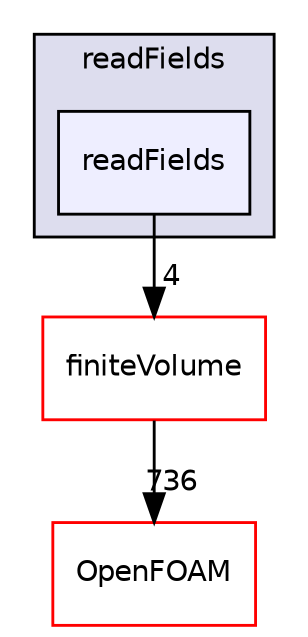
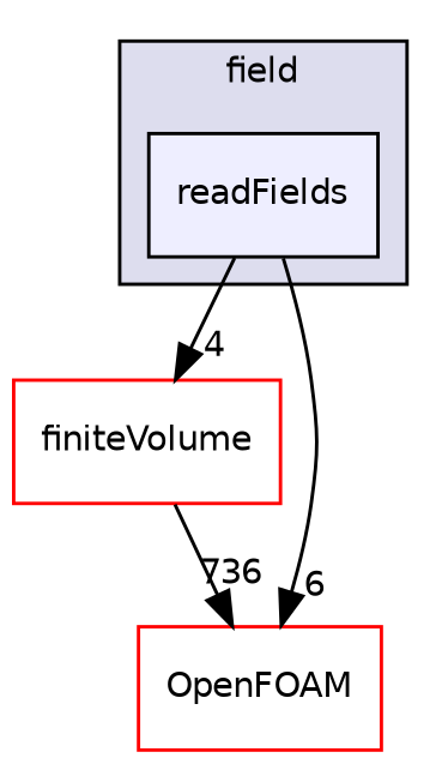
  digraph {
    compound=true
    node [fontname=Helvetica fontsize=10 shape=box color=red]
    edge [labeldistance=1.5 labelfontname=Helvetica labelfontsize=10]
    n1 [fillcolor="#eeeeff" label=readFields pencolor=black style=filled color=""]
    n2 [label=finiteVolume]
    n3 [label=OpenFOAM]
    subgraph cluster_1 {
      bgcolor="#ddddee"
      fontname=Helvetica
      fontsize=10
-     label=readFields
+     label=field
      pencolor=black
      n1
    }
    n1 -> n2 [headlabel=4]
+   n1 -> n3 [headlabel=6]
    n2 -> n3 [headlabel=736]
  }
